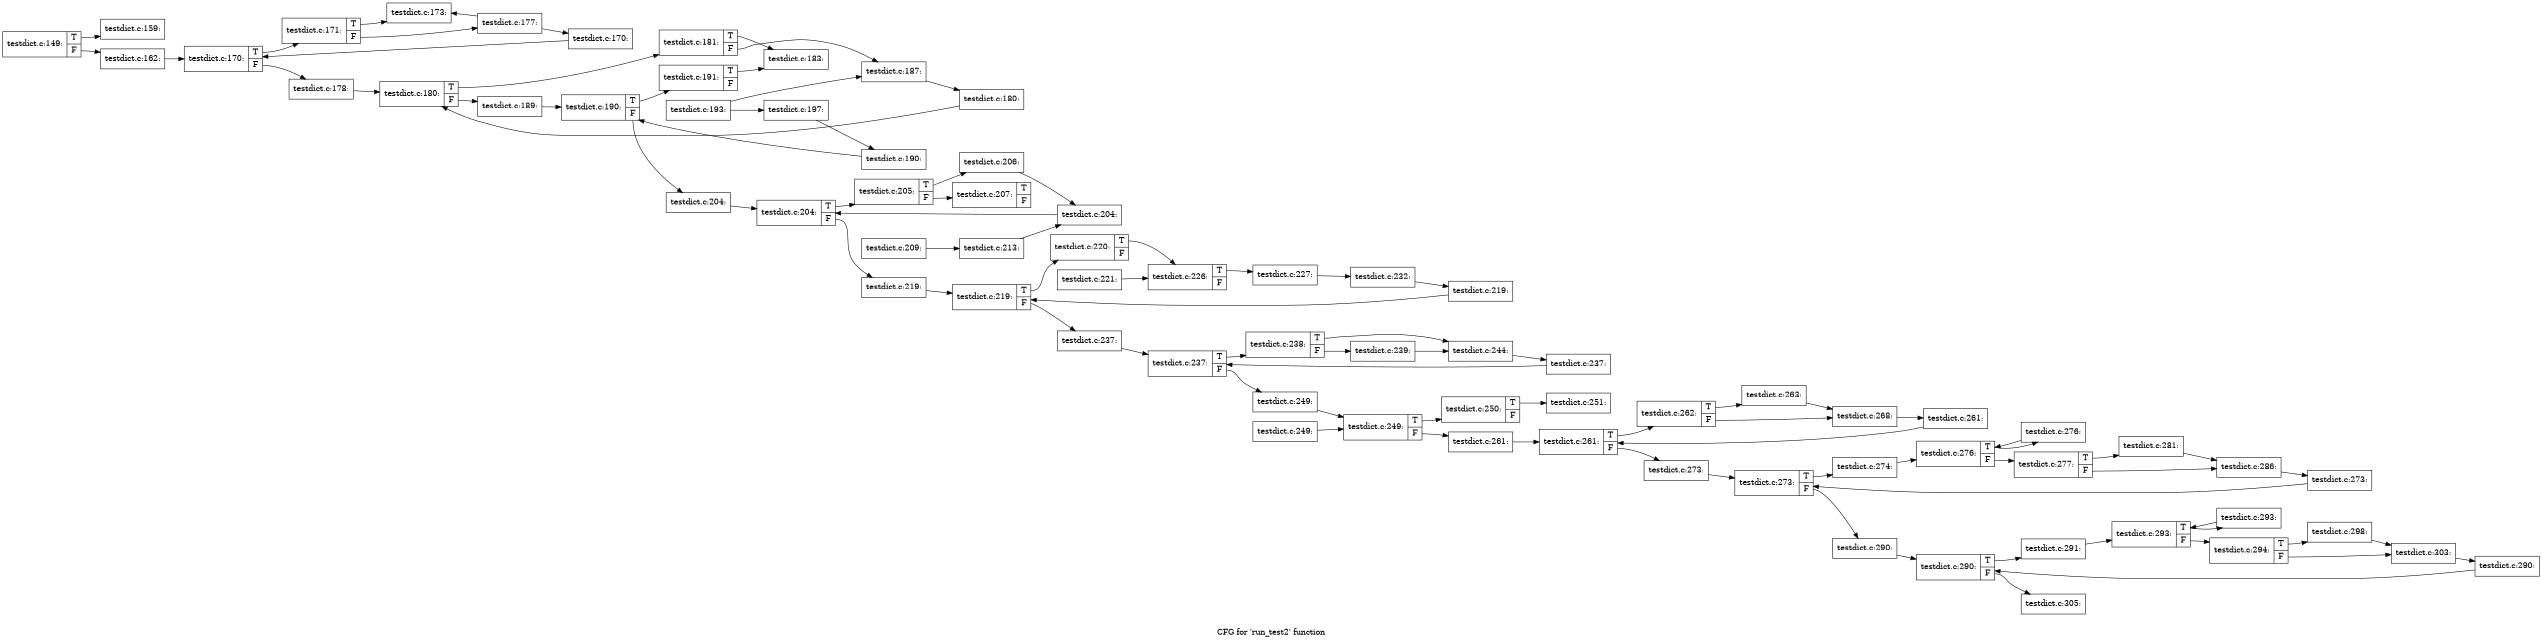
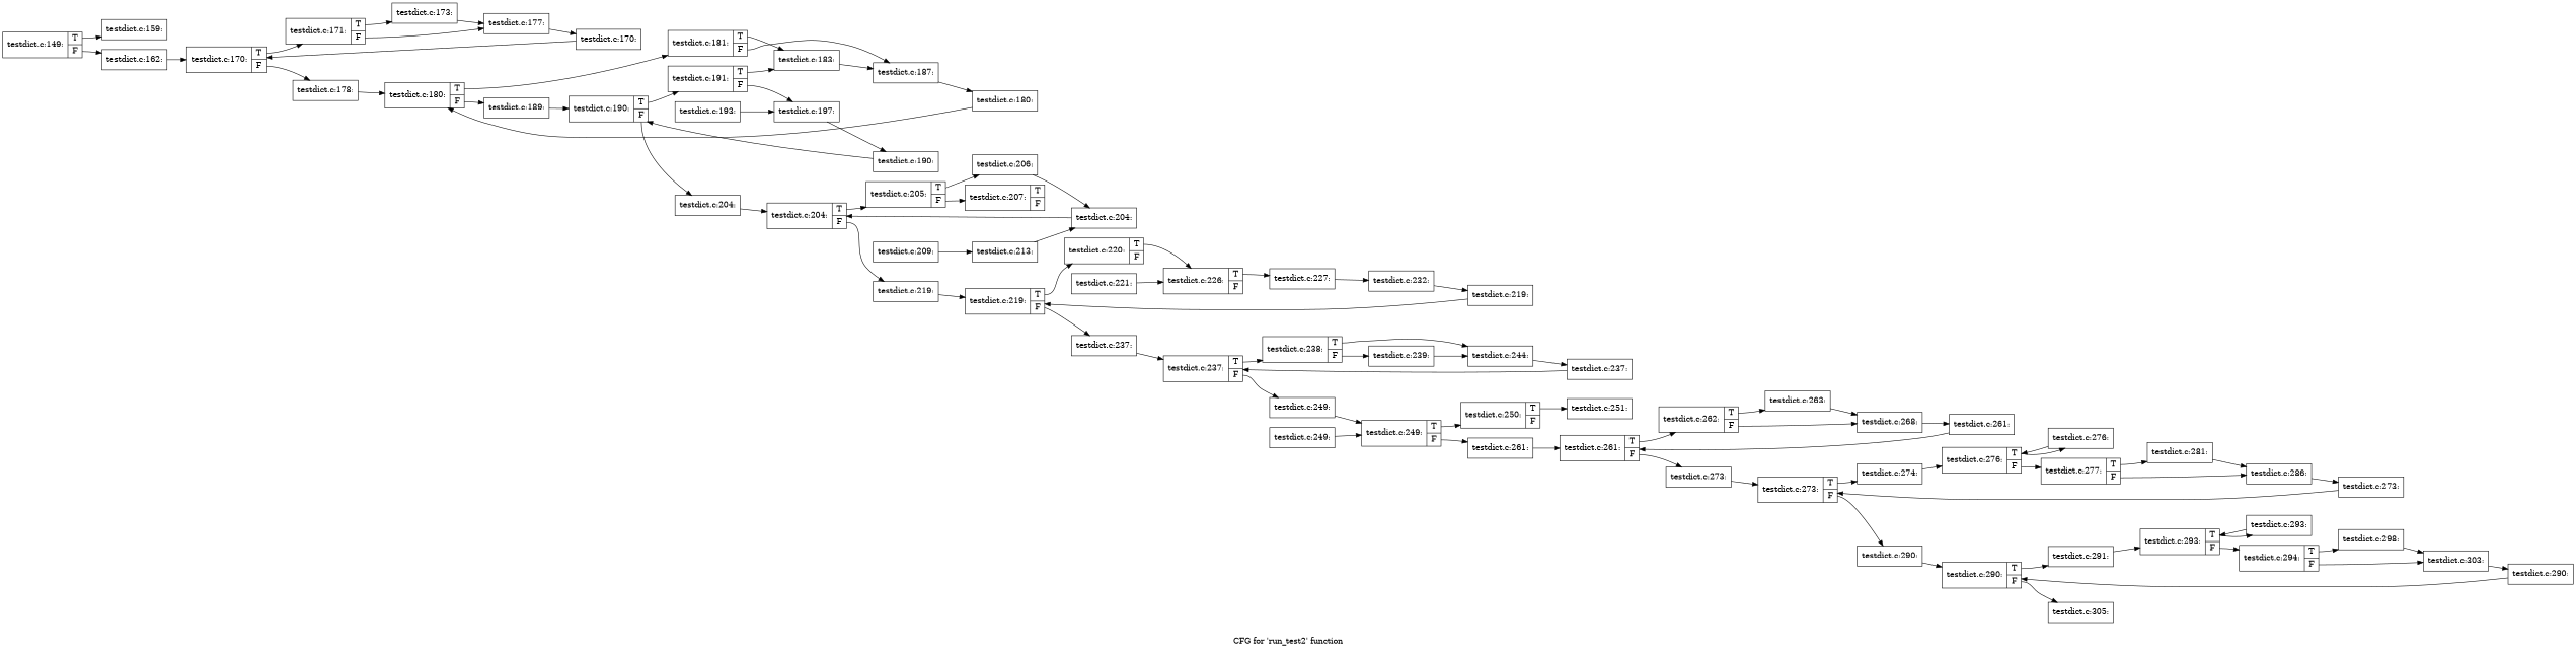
  digraph {
    label="CFG for 'run_test2' function"
    rankdir=LR
    node [shape=record]
    n1 [label="{testdict.c:149:|{<s0>T|<s1>F}}"]
    n2 [label="{testdict.c:159:}"]
    n3 [label="{testdict.c:162:}"]
    n4 [label="{testdict.c:170:|{<s0>T|<s1>F}}"]
    n5 [label="{testdict.c:171:|{<s0>T|<s1>F}}"]
    n6 [label="{testdict.c:178:}"]
    n7 [label="{testdict.c:173:}"]
    n8 [label="{testdict.c:177:}"]
    n9 [label="{testdict.c:180:|{<s0>T|<s1>F}}"]
    n10 [label="{testdict.c:170:}"]
    n11 [label="{testdict.c:181:|{<s0>T|<s1>F}}"]
    n12 [label="{testdict.c:189:}"]
    n13 [label="{testdict.c:183:}"]
    n14 [label="{testdict.c:187:}"]
    n15 [label="{testdict.c:190:|{<s0>T|<s1>F}}"]
    n16 [label="{testdict.c:180:}"]
    n17 [label="{testdict.c:191:|{<s0>T|<s1>F}}"]
    n18 [label="{testdict.c:204:}"]
    n19 [label="{testdict.c:197:}"]
    n20 [label="{testdict.c:204:|{<s0>T|<s1>F}}"]
    n21 [label="{testdict.c:193:}"]
    n22 [label="{testdict.c:190:}"]
    n23 [label="{testdict.c:205:|{<s0>T|<s1>F}}"]
    n24 [label="{testdict.c:219:}"]
    n25 [label="{testdict.c:206:}"]
    n26 [label="{testdict.c:207:|{<s0>T|<s1>F}}"]
    n27 [label="{testdict.c:219:|{<s0>T|<s1>F}}"]
    n28 [label="{testdict.c:204:}"]
    n29 [label="{testdict.c:220:|{<s0>T|<s1>F}}"]
    n30 [label="{testdict.c:237:}"]
    n31 [label="{testdict.c:209:}"]
    n32 [label="{testdict.c:213:}"]
    n33 [label="{testdict.c:226:|{<s0>T|<s1>F}}"]
    n34 [label="{testdict.c:237:|{<s0>T|<s1>F}}"]
    n35 [label="{testdict.c:227:}"]
    n36 [label="{testdict.c:221:}"]
    n37 [label="{testdict.c:238:|{<s0>T|<s1>F}}"]
    n38 [label="{testdict.c:249:}"]
    n39 [label="{testdict.c:232:}"]
    n40 [label="{testdict.c:219:}"]
    n41 [label="{testdict.c:244:}"]
    n42 [label="{testdict.c:239:}"]
    n43 [label="{testdict.c:249:|{<s0>T|<s1>F}}"]
    n44 [label="{testdict.c:237:}"]
    n45 [label="{testdict.c:250:|{<s0>T|<s1>F}}"]
    n46 [label="{testdict.c:261:}"]
    n47 [label="{testdict.c:251:}"]
    n48 [label="{testdict.c:261:|{<s0>T|<s1>F}}"]
    n49 [label="{testdict.c:262:|{<s0>T|<s1>F}}"]
    n50 [label="{testdict.c:273:}"]
    n51 [label="{testdict.c:249:}"]
    n52 [label="{testdict.c:263:}"]
    n53 [label="{testdict.c:268:}"]
    n54 [label="{testdict.c:273:|{<s0>T|<s1>F}}"]
    n55 [label="{testdict.c:261:}"]
    n56 [label="{testdict.c:274:}"]
    n57 [label="{testdict.c:290:}"]
    n58 [label="{testdict.c:276:|{<s0>T|<s1>F}}"]
    n59 [label="{testdict.c:290:|{<s0>T|<s1>F}}"]
    n60 [label="{testdict.c:276:}"]
    n61 [label="{testdict.c:277:|{<s0>T|<s1>F}}"]
    n62 [label="{testdict.c:291:}"]
    n63 [label="{testdict.c:305:}"]
    n64 [label="{testdict.c:281:}"]
    n65 [label="{testdict.c:286:}"]
    n66 [label="{testdict.c:273:}"]
    n67 [label="{testdict.c:293:|{<s0>T|<s1>F}}"]
    n68 [label="{testdict.c:293:}"]
    n69 [label="{testdict.c:294:|{<s0>T|<s1>F}}"]
    n70 [label="{testdict.c:298:}"]
    n71 [label="{testdict.c:303:}"]
    n72 [label="{testdict.c:290:}"]
    n1 -> n2 [tailport=s0]
    n1 -> n3 [tailport=s1]
    n3 -> n4
    n4 -> n5 [tailport=s0]
    n4 -> n6 [tailport=s1]
    n5 -> n7 [tailport=s0]
    n5 -> n8 [tailport=s1]
    n6 -> n9
-   n8 -> n7
+   n7 -> n8
    n8 -> n10
    n9 -> n11 [tailport=s0]
    n9 -> n12 [tailport=s1]
    n10 -> n4
    n11 -> n13 [tailport=s0]
    n11 -> n14 [tailport=s1]
    n12 -> n15
-   n21 -> n14
+   n13 -> n14
    n14 -> n16
    n15 -> n17 [tailport=s0]
    n15 -> n18 [tailport=s1]
    n16 -> n9
    n17 -> n13 [tailport=s0]
+   n17 -> n19 [tailport=s1]
    n18 -> n20
    n19 -> n22
    n20 -> n23 [tailport=s0]
    n20 -> n24 [tailport=s1]
    n21 -> n19
    n22 -> n15
    n23 -> n25 [tailport=s0]
    n23 -> n26 [tailport=s1]
    n24 -> n27
    n25 -> n28
    n27 -> n29 [tailport=s0]
    n27 -> n30 [tailport=s1]
    n28 -> n20
    n29 -> n33 [tailport=s0]
    n30 -> n34
    n31 -> n32
    n32 -> n28
    n33 -> n35 [tailport=s0]
    n34 -> n37 [tailport=s0]
    n34 -> n38 [tailport=s1]
    n35 -> n39
    n36 -> n33
    n37 -> n41 [tailport=s0]
    n37 -> n42 [tailport=s1]
    n38 -> n43
    n39 -> n40
    n40 -> n27
    n41 -> n44
    n42 -> n41
    n43 -> n45 [tailport=s0]
    n43 -> n46 [tailport=s1]
    n44 -> n34
    n45 -> n47 [tailport=s0]
    n46 -> n48
    n48 -> n49 [tailport=s0]
    n48 -> n50 [tailport=s1]
    n49 -> n52 [tailport=s0]
    n49 -> n53 [tailport=s1]
    n50 -> n54
    n51 -> n43
    n52 -> n53
    n53 -> n55
    n54 -> n56 [tailport=s0]
    n54 -> n57 [tailport=s1]
    n55 -> n48
    n56 -> n58
    n57 -> n59
    n58 -> n60 [tailport=s0]
    n58 -> n61 [tailport=s1]
    n59 -> n62 [tailport=s0]
    n59 -> n63 [tailport=s1]
    n60 -> n58
    n61 -> n64 [tailport=s0]
    n61 -> n65 [tailport=s1]
    n62 -> n67
    n64 -> n65
    n65 -> n66
    n66 -> n54
    n67 -> n68 [tailport=s0]
    n67 -> n69 [tailport=s1]
    n68 -> n67
    n69 -> n70 [tailport=s0]
    n69 -> n71 [tailport=s1]
    n70 -> n71
    n71 -> n72
    n72 -> n59
  }
